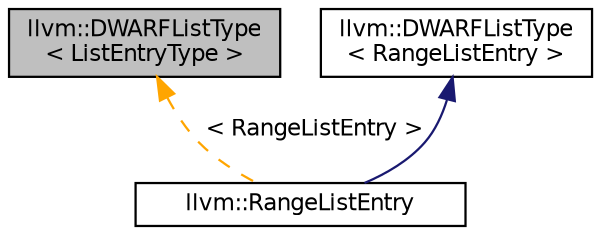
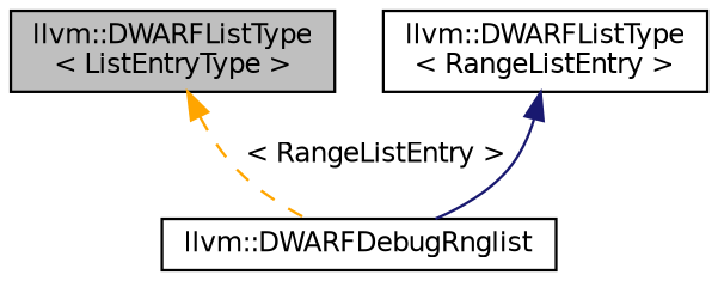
  digraph {
    node [color=black fontname=Helvetica fontsize=10 shape=box]
    edge [dir=back fontname=Helvetica fontsize=10 labelfontname=Helvetica labelfontsize=10]
    n1 [fillcolor=grey75 fontcolor=black height=0.2 label="llvm::DWARFListType\l\< ListEntryType \>" style=filled width=0.4]
-   n2 [height=0.2 label="llvm::RangeListEntry" width=0.4]
+   n2 [height=0.2 label="llvm::DWARFDebugRnglist" width=0.4]
    n3 [height=0.2 label="llvm::DWARFListType\l\< RangeListEntry \>" width=0.4]
    n1 -> n2 [color=orange label=" \< RangeListEntry \>" style=dashed]
    n3 -> n2 [color=midnightblue style=solid]
  }
